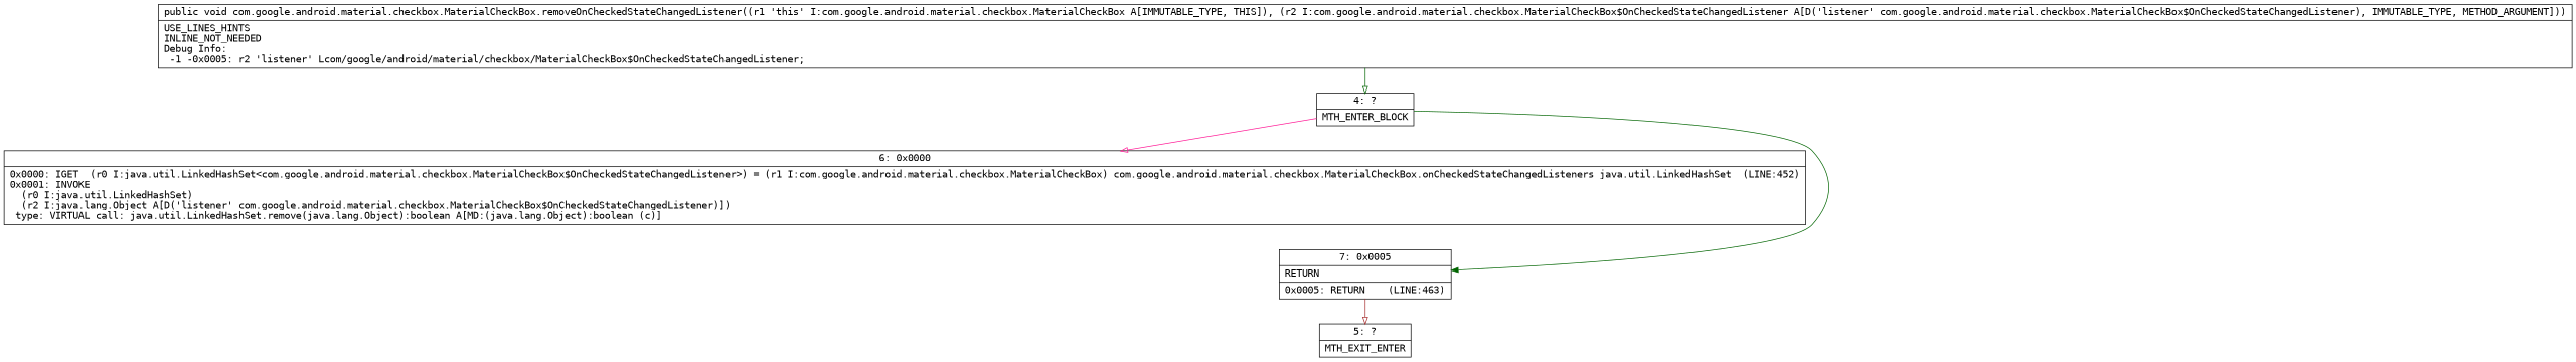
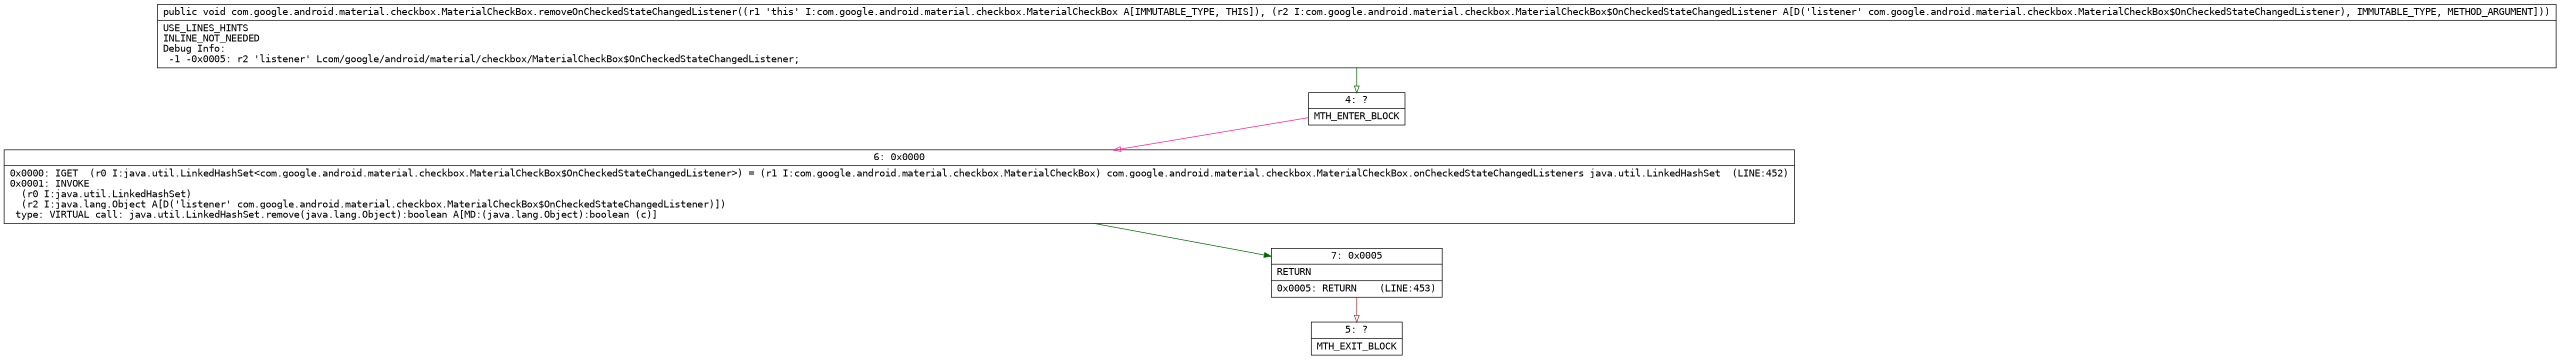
  digraph {
    fontname="DejaVu Sans Mono"
    node [fontname="DejaVu Sans Mono" shape=record]
    edge [arrowhead=onormal color=darkgreen fontname="DejaVu Sans Mono"]
    n1 [label="{4\:\ ?|MTH_ENTER_BLOCK\l}"]
    n2 [label="{6\:\ 0x0000|0x0000: IGET  (r0 I:java.util.LinkedHashSet\<com.google.android.material.checkbox.MaterialCheckBox$OnCheckedStateChangedListener\>) = (r1 I:com.google.android.material.checkbox.MaterialCheckBox) com.google.android.material.checkbox.MaterialCheckBox.onCheckedStateChangedListeners java.util.LinkedHashSet  (LINE:452)\l0x0001: INVOKE  \l  (r0 I:java.util.LinkedHashSet)\l  (r2 I:java.lang.Object A[D('listener' com.google.android.material.checkbox.MaterialCheckBox$OnCheckedStateChangedListener)])\l type: VIRTUAL call: java.util.LinkedHashSet.remove(java.lang.Object):boolean A[MD:(java.lang.Object):boolean (c)]\l}"]
-   n3 [label="{7\:\ 0x0005|RETURN\l|0x0005: RETURN    (LINE:463)\l}"]
-   n4 [label="{5\:\ ?|MTH_EXIT_ENTER\l}"]
+   n3 [label="{7\:\ 0x0005|RETURN\l|0x0005: RETURN    (LINE:453)\l}"]
+   n4 [label="{5\:\ ?|MTH_EXIT_BLOCK\l}"]
    n5 [label="{public void com.google.android.material.checkbox.MaterialCheckBox.removeOnCheckedStateChangedListener((r1 'this' I:com.google.android.material.checkbox.MaterialCheckBox A[IMMUTABLE_TYPE, THIS]), (r2 I:com.google.android.material.checkbox.MaterialCheckBox$OnCheckedStateChangedListener A[D('listener' com.google.android.material.checkbox.MaterialCheckBox$OnCheckedStateChangedListener), IMMUTABLE_TYPE, METHOD_ARGUMENT]))  | USE_LINES_HINTS\lINLINE_NOT_NEEDED\lDebug Info:\l  \-1 \-0x0005: r2 'listener' Lcom\/google\/android\/material\/checkbox\/MaterialCheckBox$OnCheckedStateChangedListener;\l}"]
    n1 -> n2 [color=deeppink]
-   n1 -> n3 [arrowhead=normal]
+   n2 -> n3 [arrowhead=normal]
    n3 -> n4 [color=brown]
    n5 -> n1
  }
